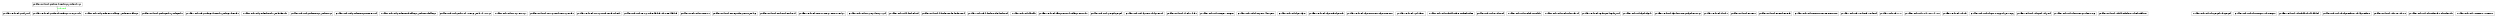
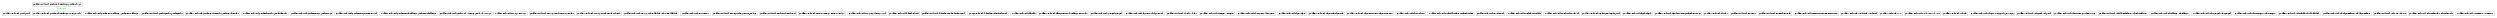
  digraph {
    rankdir=BT
    fontname="DejaVu Sans"
    node [color=black fontcolor=black shape=record style=solid fontname="DejaVu Sans"]
    n1 [label="api.zeeguu.core.model.article.Article"]
    n2 [label="api.zeeguu.core.model.article_broken_code_map.ArticleBrokenMap"]
    n3 [label="api.zeeguu.core.model.article_broken_code_map.LowQualityTypes"]
    n4 [label="api.zeeguu.core.model.article_difficulty_feedback.ArticleDifficultyFeedback"]
    n5 [label="api.zeeguu.core.model.article_fragment.ArticleFragment"]
    n6 [label="api.zeeguu.core.model.article_fragment_context.ArticleFragmentContext"]
    n7 [label="api.zeeguu.core.model.article_title_context.ArticleTitleContext"]
    n8 [label="api.zeeguu.core.model.article_topic_map.ArticleTopicMap"]
    n9 [label="api.zeeguu.core.model.article_topic_map.TopicOriginType"]
    n10 [label="api.zeeguu.core.model.article_topic_user_feedback.ArticleTopicUserFeedback"]
    n11 [label="api.zeeguu.core.model.article_url_keyword_map.ArticleUrlKeywordMap"]
    n12 [label="api.zeeguu.core.model.bookmark.Bookmark"]
    n13 [label="api.zeeguu.core.model.bookmark_context.BookmarkContext"]
    n14 [label="api.zeeguu.core.model.bookmark_context.ContextIdentifier"]
    n15 [label="api.zeeguu.core.model.bookmark_user_preference.UserWordExPreference"]
-   n16 [label="api.zeeguu.source.model.cohort.Cohort"]
+   n16 [label="api.zeeguu.core.model.cohort.Cohort"]
    n17 [label="api.zeeguu.core.model.cohort_article_map.CohortArticleMap"]
    n18 [label="api.zeeguu.core.model.context_type.ContextType"]
    n19 [label="api.zeeguu.core.model.difficulty_lingo_rank.DifficultyLingoRank"]
    n20 [label="api.zeeguu.core.model.domain_name.DomainName"]
    n21 [label="api.zeeguu.core.model.exercise.Exercise"]
    n22 [label="api.zeeguu.core.model.exercise_outcome.ExerciseOutcome"]
-   n23 [label="api.zeeguu.core.model.exercise_source.ExerciseSource"]
+   n23 [label="api.map.core.model.exercise_source.ExerciseSource"]
    n24 [label="api.zeeguu.core.model.feed.Feed"]
    n25 [label="api.zeeguu.core.model.feedback_component.FeedbackComponent"]
    n26 [label="api.zeeguu.core.model.language.Language"]
    n27 [label="api.zeeguu.core.model.learning_cycle.LearningCycle"]
    n28 [label="api.zeeguu.core.model.new_text.NewText"]
    n29 [label="api.zeeguu.core.model.notification.Notification"]
    n30 [label="api.zeeguu.core.model.personal_copy.PersonalCopy"]
    n31 [label="api.zeeguu.core.model.search.Search"]
    n32 [label="api.zeeguu.core.model.search_filter.SearchFilter"]
    n33 [label="api.zeeguu.core.model.search_subscription.SearchSubscription"]
-   n34 [label="api.zeeguu.core.model.name.Session"]
+   n34 [label="api.zeeguu.core.model.session.Session"]
    n35 [label="api.zeeguu.core.model.sorted_exercise_log.SortedExerciseLog"]
    n36 [label="api.zeeguu.core.model.source.Source"]
    n37 [label="api.zeeguu.core.model.source_text.SourceText"]
    n38 [label="api.zeeguu.core.model.source_type.SourceType"]
    n39 [label="api.zeeguu.core.model.starred_article.StarredArticle"]
    n40 [label="api.zeeguu.core.model.teacher.Teacher"]
    n41 [label="api.zeeguu.core.model.teacher_cohort_map.TeacherCohortMap"]
    n42 [label="api.zeeguu.core.model.text.Text"]
    n43 [label="api.zeeguu.core.model.topic.Topic"]
    n44 [label="api.zeeguu.core.model.topic_filter.TopicFilter"]
    n45 [label="api.zeeguu.core.model.topic_subscription.TopicSubscription"]
    n46 [label="api.zeeguu.core.model.unique_code.UniqueCode"]
    n47 [label="api.zeeguu.core.model.url.Url"]
    n48 [label="api.zeeguu.core.model.url_keyword.UrlKeyword"]
    n49 [label="api.zeeguu.core.model.user.User"]
    n50 [label="api.zeeguu.core.model.user_activitiy_data.UserActivityData"]
    n51 [label="api.zeeguu.core.model.user_article.UserArticle"]
    n52 [label="api.zeeguu.core.model.user_cohort_map.UserCohortMap"]
    n53 [label="api.zeeguu.core.model.user_exercise_session.UserExerciseSession"]
+   n54 [label="api.zeeguu.core.model.user_feedback.UserFeedback"]
    n55 [label="api.zeeguu.core.model.user_language.UserLanguage"]
    n56 [label="api.zeeguu.core.model.user_notification.UserNotification"]
    n57 [label="api.zeeguu.core.model.user_preference.UserPreference"]
    n58 [label="api.zeeguu.core.model.user_reading_session.UserReadingSession"]
    n59 [label="api.zeeguu.core.model.user_word.UserWord"]
    n60 [label="api.zeeguu.core.model.video_title_context.VideoTitleContext"]
    n61 [label="api.zeeguu.core.model.word_to_study.WordToStudy"]
    n3 -> n2 [arrowhead=odiamond arrowtail=none fontcolor=green label=broken_code style=solid fontname="DejaVu Sans"]
  }
